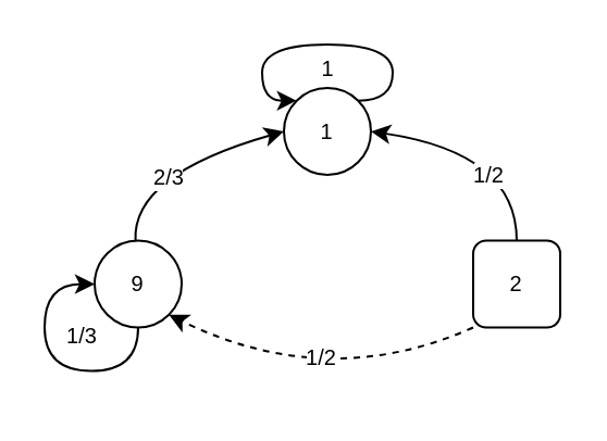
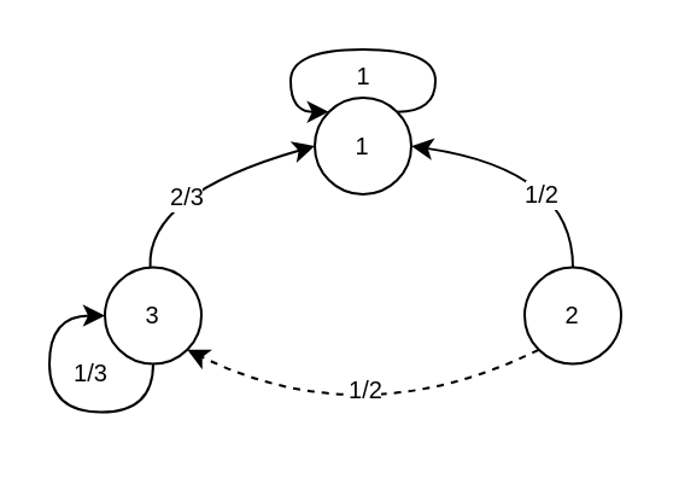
  <mxCell id="0" />
  <mxCell id="1" parent="0" />
  <mxCell id="2" value="1" style="ellipse;whiteSpace=wrap;html=1;aspect=fixed;fontSize=10;" parent="1" vertex="1"><mxGeometry x="130" y="40" width="40" height="40" as="geometry" /></mxCell>
  <mxCell id="3" style="edgeStyle=orthogonalEdgeStyle;curved=1;rounded=0;orthogonalLoop=1;jettySize=auto;html=1;entryX=1;entryY=1;entryDx=0;entryDy=0;fontSize=10;noEdgeStyle=1;exitX=0;exitY=1;exitDx=0;exitDy=0;dashed=1;" parent="1" source="7" target="10" edge="1"><mxGeometry relative="1" as="geometry"><Array as="points"><mxPoint x="150" y="180.25" /></Array></mxGeometry></mxCell>
  <mxCell id="4" value="1/2" style="edgeLabel;html=1;align=center;verticalAlign=middle;resizable=0;points=[];fontSize=10;" parent="3" vertex="1" connectable="0"><mxGeometry x="-0.416" y="-9" relative="1" as="geometry"><mxPoint x="-26" y="3" as="offset" /></mxGeometry></mxCell>
  <mxCell id="5" style="edgeStyle=orthogonalEdgeStyle;curved=1;rounded=0;orthogonalLoop=1;jettySize=auto;html=1;entryX=1;entryY=0.5;entryDx=0;entryDy=0;fontSize=10;noEdgeStyle=1;" parent="1" source="7" target="2" edge="1"><mxGeometry relative="1" as="geometry"><Array as="points"><mxPoint x="237" y="70" /></Array></mxGeometry></mxCell>
  <mxCell id="6" value="1/2" style="edgeLabel;html=1;align=center;verticalAlign=middle;resizable=0;points=[];fontSize=10;" parent="5" vertex="1" connectable="0"><mxGeometry x="0.056" relative="1" as="geometry"><mxPoint x="3" y="12" as="offset" /></mxGeometry></mxCell>
- <mxCell id="7" value="2" style="whiteSpace=wrap;html=1;aspect=fixed;fontSize=10;rounded=1;" parent="1" vertex="1"><mxGeometry x="217" y="110.25" width="40" height="40" as="geometry" /></mxCell>
+ <mxCell id="7" value="2" style="ellipse;whiteSpace=wrap;html=1;aspect=fixed;fontSize=10;" parent="1" vertex="1"><mxGeometry x="217" y="110.25" width="40" height="40" as="geometry" /></mxCell>
  <mxCell id="8" style="edgeStyle=orthogonalEdgeStyle;curved=1;rounded=0;orthogonalLoop=1;jettySize=auto;html=1;entryX=0;entryY=0.5;entryDx=0;entryDy=0;fontSize=10;noEdgeStyle=1;" parent="1" source="10" target="2" edge="1"><mxGeometry relative="1" as="geometry"><Array as="points"><mxPoint x="60" y="80" /></Array></mxGeometry></mxCell>
  <mxCell id="9" value="2/3" style="edgeLabel;html=1;align=center;verticalAlign=middle;resizable=0;points=[];fontSize=10;" parent="8" vertex="1" connectable="0"><mxGeometry x="0.076" relative="1" as="geometry"><mxPoint x="-7" y="7" as="offset" /></mxGeometry></mxCell>
- <mxCell id="10" value="9" style="ellipse;whiteSpace=wrap;html=1;aspect=fixed;fontSize=10;" parent="1" vertex="1"><mxGeometry x="43" y="110.25" width="40" height="40" as="geometry" /></mxCell>
+ <mxCell id="10" value="3" style="ellipse;whiteSpace=wrap;html=1;aspect=fixed;fontSize=10;" parent="1" vertex="1"><mxGeometry x="43" y="110.25" width="40" height="40" as="geometry" /></mxCell>
  <mxCell id="11" style="edgeStyle=orthogonalEdgeStyle;curved=1;rounded=0;orthogonalLoop=1;jettySize=auto;html=1;exitX=0.5;exitY=1;exitDx=0;exitDy=0;entryX=0;entryY=0.5;entryDx=0;entryDy=0;fontSize=10;" parent="1" source="10" target="10" edge="1"><mxGeometry relative="1" as="geometry"><Array as="points"><mxPoint x="63" y="170.25" /><mxPoint x="20" y="170.25" /><mxPoint x="20" y="130.25" /></Array></mxGeometry></mxCell>
  <mxCell id="12" value="1/3" style="edgeLabel;html=1;align=center;verticalAlign=middle;resizable=0;points=[];fontSize=10;" parent="11" vertex="1" connectable="0"><mxGeometry x="0.109" y="-4" relative="1" as="geometry"><mxPoint x="12" y="-10" as="offset" /></mxGeometry></mxCell>
  <mxCell id="13" style="edgeStyle=orthogonalEdgeStyle;curved=1;rounded=0;orthogonalLoop=1;jettySize=auto;html=1;exitX=1;exitY=0;exitDx=0;exitDy=0;entryX=0;entryY=0;entryDx=0;entryDy=0;fontSize=10;" parent="1" source="2" target="2" edge="1"><mxGeometry relative="1" as="geometry"><Array as="points"><mxPoint x="180" y="46" /><mxPoint x="180" y="20" /><mxPoint x="120" y="20" /><mxPoint x="120" y="46" /></Array></mxGeometry></mxCell>
  <mxCell id="14" value="1" style="edgeLabel;html=1;align=center;verticalAlign=middle;resizable=0;points=[];fontSize=10;" parent="13" vertex="1" connectable="0"><mxGeometry x="0.002" y="1" relative="1" as="geometry"><mxPoint y="9" as="offset" /></mxGeometry></mxCell>
